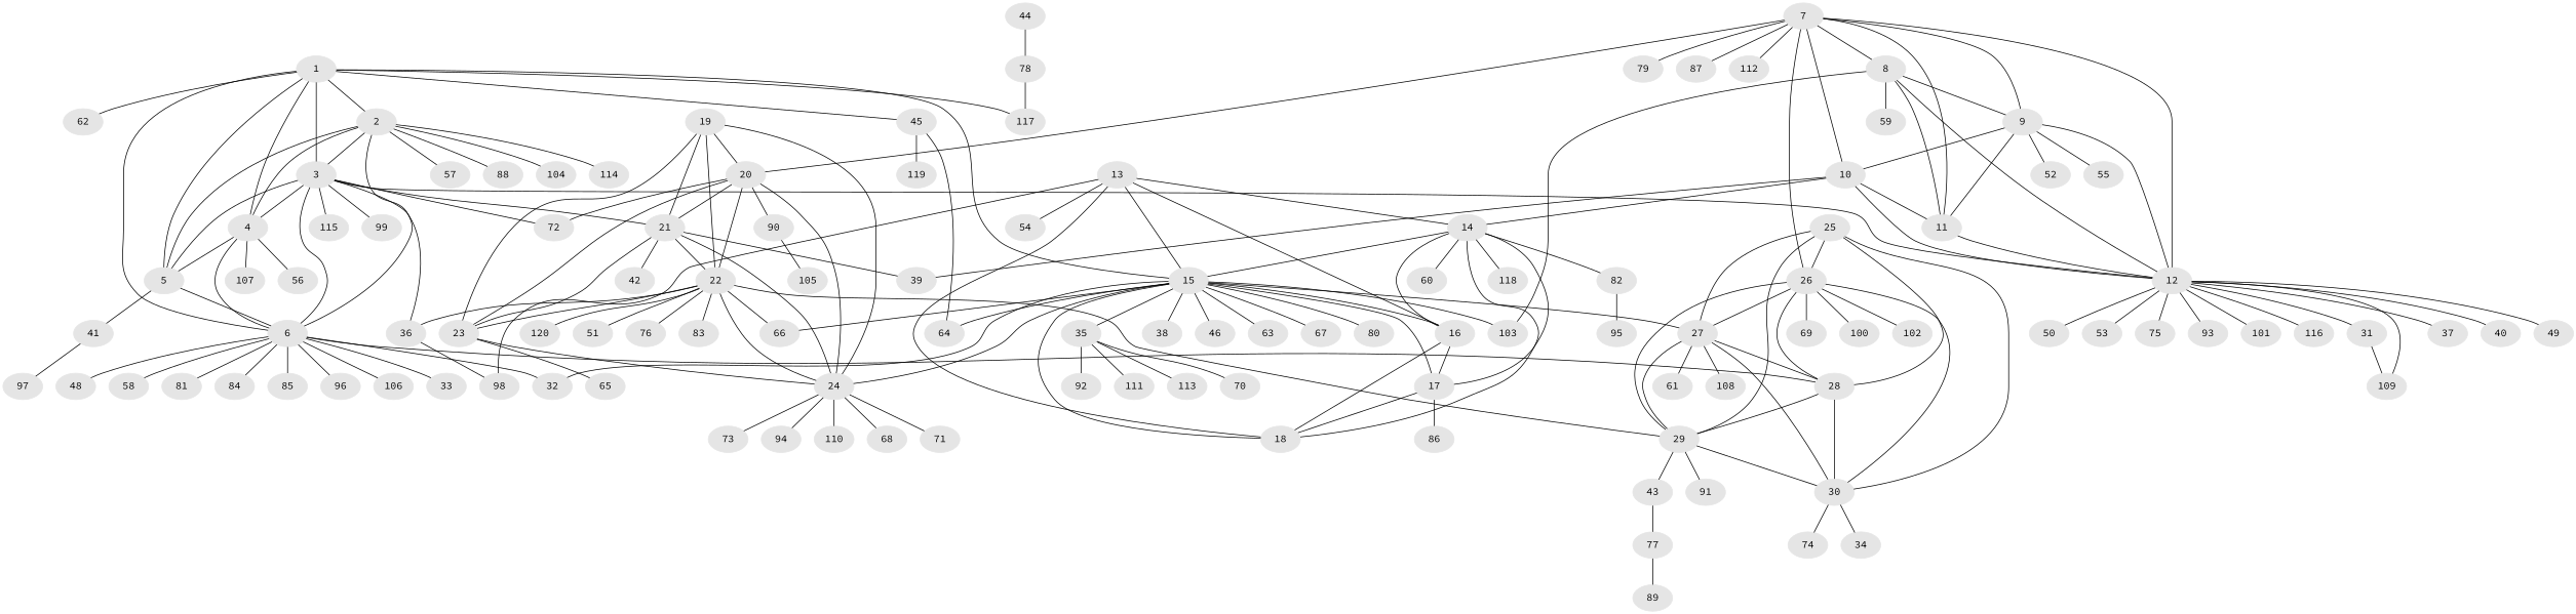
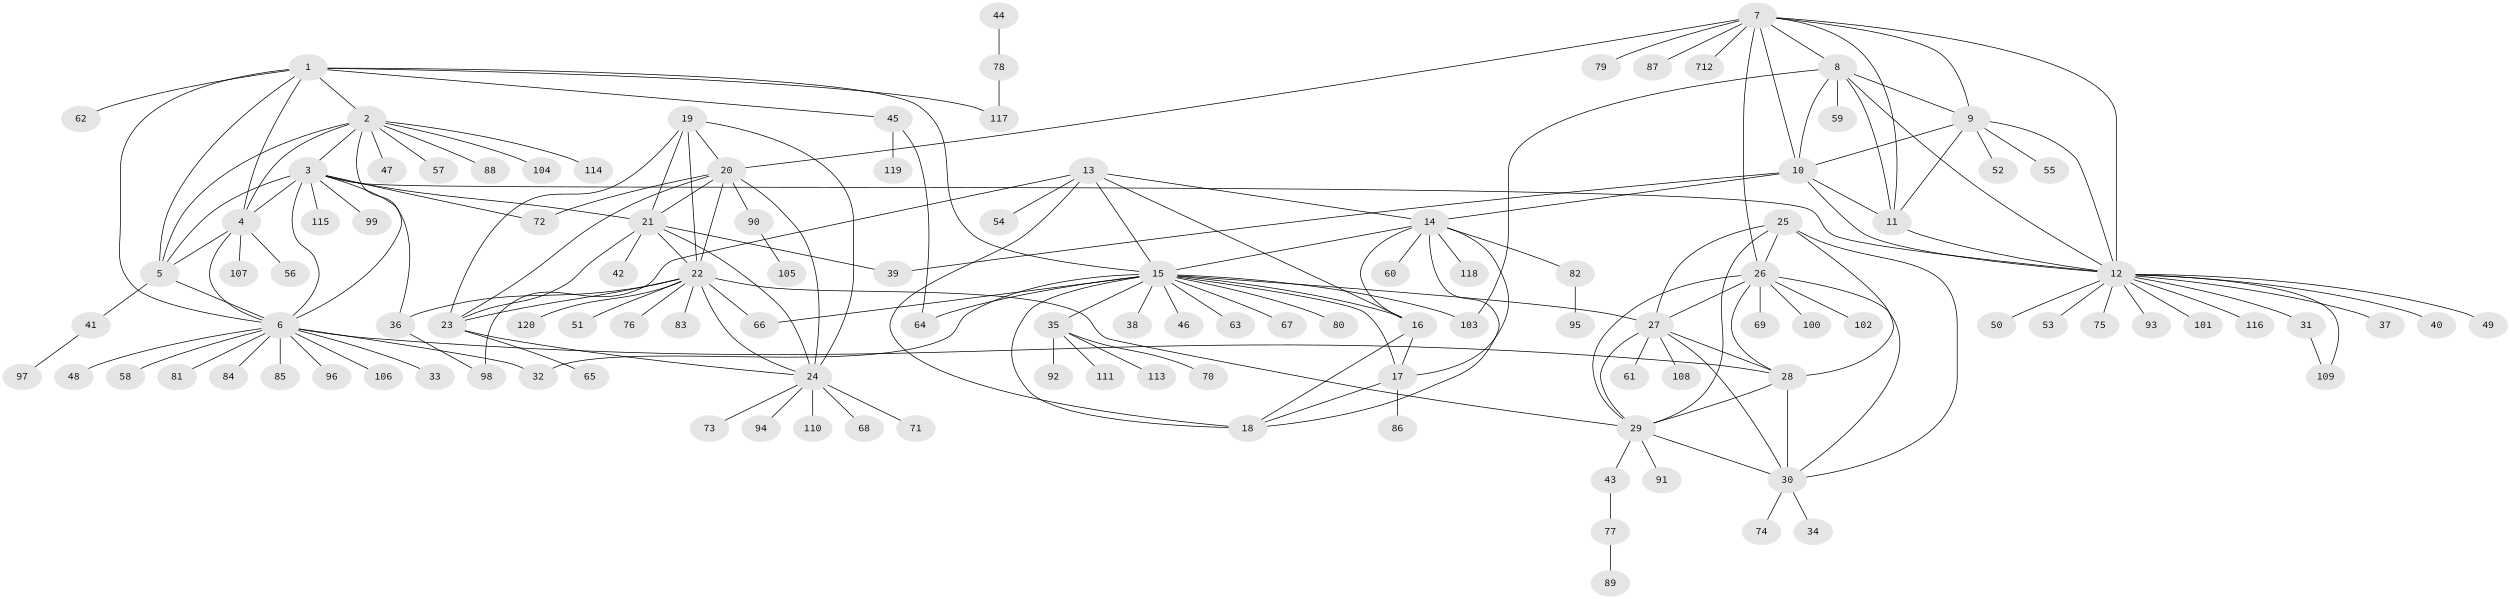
  graph {
    fontname="Source Code Pro"
    node [color=gray90 fontname="Source Code Pro" style=filled]
    edge [fontname="Source Code Pro"]
    1
    2
    3
    4
    5
    6
    15
    45
    62
    117
+   47
    57
    88
    104
    114
    12
    21
    36
    72
    99
    115
    56
    107
    41
    28
    32
    33
    48
    58
    81
    84
    85
    96
    106
    103
    16
    17
    18
    24
    27
    35
    38
    46
    63
    64
    66
    67
    80
    119
    31
    37
    40
    49
    50
    53
    75
    93
    101
    109
    116
    39
    22
    23
    42
    98
    97
    29
    30
    7
    8
    9
    10
    11
    20
    26
    79
    87
-   112
+   112 [label=712]
    59
    52
    55
    14
    90
    69
    100
    102
    60
    82
    118
    13
    54
    86
    95
    68
    71
    73
    94
    110
    61
    108
    70
    92
    111
    113
    19
    51
    76
    83
    120
    65
    105
    43
    91
    25
    34
    74
    77
    44
    78
    89
    1 -- 2
-   1 -- 3
    1 -- 4
    1 -- 5
    1 -- 6
    1 -- 15
    1 -- 45
    1 -- 62
    1 -- 117
    2 -- 3
    2 -- 4
    2 -- 5
    2 -- 6
+   2 -- 47
    2 -- 57
    2 -- 88
    2 -- 104
    2 -- 114
    3 -- 4
    3 -- 5
    3 -- 6
    3 -- 12
    3 -- 21
    3 -- 36
    3 -- 72
    3 -- 99
    3 -- 115
    4 -- 5
    4 -- 6
    4 -- 56
    4 -- 107
    5 -- 6
    5 -- 41
    6 -- 28
    6 -- 32
    6 -- 33
    6 -- 48
    6 -- 58
    6 -- 81
    6 -- 84
    6 -- 85
    6 -- 96
    6 -- 106
    15 -- 32
    15 -- 103
    15 -- 16
    15 -- 17
    15 -- 18
-   15 -- 24
    15 -- 27
    15 -- 35
    15 -- 38
    15 -- 46
    15 -- 63
    15 -- 64
    15 -- 66
    15 -- 67
    15 -- 80
    45 -- 64
    45 -- 119
    12 -- 31
    12 -- 37
    12 -- 40
    12 -- 49
    12 -- 50
    12 -- 53
    12 -- 75
    12 -- 93
    12 -- 101
    12 -- 109
    12 -- 116
    21 -- 24
    21 -- 39
    21 -- 22
    21 -- 23
    21 -- 42
    36 -- 98
    41 -- 97
    28 -- 29
    28 -- 30
    16 -- 17
    16 -- 18
    17 -- 18
    17 -- 86
    24 -- 68
    24 -- 71
    24 -- 73
    24 -- 94
    24 -- 110
    27 -- 28
    27 -- 29
    27 -- 30
    27 -- 61
    27 -- 108
    35 -- 70
    35 -- 92
    35 -- 111
    35 -- 113
    31 -- 109
    22 -- 36
    22 -- 24
    22 -- 66
    22 -- 23
    22 -- 29
    22 -- 51
    22 -- 76
    22 -- 83
    22 -- 120
    23 -- 24
    23 -- 65
    29 -- 30
    29 -- 43
    29 -- 91
    30 -- 34
    30 -- 74
    7 -- 12
    7 -- 8
    7 -- 9
    7 -- 10
    7 -- 11
    7 -- 20
    7 -- 26
    7 -- 79
    7 -- 87
    7 -- 112
    8 -- 12
    8 -- 103
    8 -- 9
+   8 -- 10
    8 -- 11
    8 -- 59
    9 -- 12
    9 -- 10
    9 -- 11
    9 -- 52
    9 -- 55
    10 -- 12
    10 -- 39
    10 -- 11
    10 -- 14
    11 -- 12
    20 -- 21
    20 -- 72
    20 -- 24
    20 -- 22
    20 -- 23
    20 -- 90
    26 -- 28
    26 -- 27
    26 -- 29
    26 -- 30
    26 -- 69
    26 -- 100
    26 -- 102
    14 -- 15
    14 -- 16
    14 -- 17
    14 -- 18
    14 -- 60
    14 -- 82
    14 -- 118
    90 -- 105
    82 -- 95
    13 -- 15
    13 -- 16
    13 -- 18
    13 -- 98
    13 -- 14
    13 -- 54
    19 -- 21
    19 -- 24
    19 -- 22
    19 -- 23
    19 -- 20
    43 -- 77
    25 -- 28
    25 -- 27
    25 -- 29
    25 -- 30
    25 -- 26
    77 -- 89
    44 -- 78
    78 -- 117
  }
